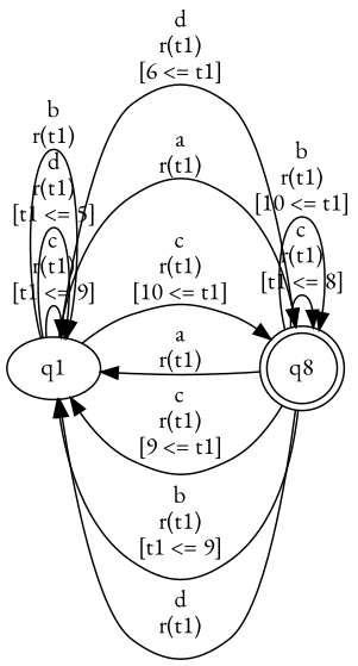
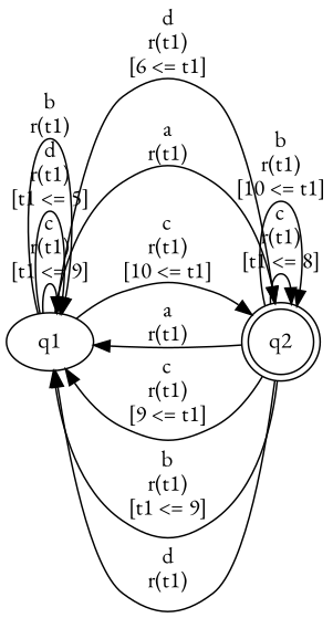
  digraph {
    rankdir=LR
    fontname="EB Garamond"
    node [fontname="EB Garamond"]
    edge [fontname="EB Garamond"]
    n1 [label=q1]
-   n2 [label=q8 shape=doublecircle]
+   n2 [label=q2 shape=doublecircle]
    n1 -> n1 [label="c\nr(t1)\n[t1 <= 9]"]
    n1 -> n1 [label="d\nr(t1)\n[t1 <= 5]"]
    n1 -> n1 [label="b\nr(t1)\n"]
    n1 -> n2 [label="d\nr(t1)\n[6 <= t1]"]
    n1 -> n2 [label="a\nr(t1)\n"]
    n1 -> n2 [label="c\nr(t1)\n[10 <= t1]"]
    n2 -> n1 [label="a\nr(t1)\n"]
    n2 -> n1 [label="c\nr(t1)\n[9 <= t1]"]
    n2 -> n1 [label="b\nr(t1)\n[t1 <= 9]"]
    n2 -> n1 [label="d\nr(t1)\n"]
    n2 -> n2 [label="c\nr(t1)\n[t1 <= 8]"]
    n2 -> n2 [label="b\nr(t1)\n[10 <= t1]"]
  }
